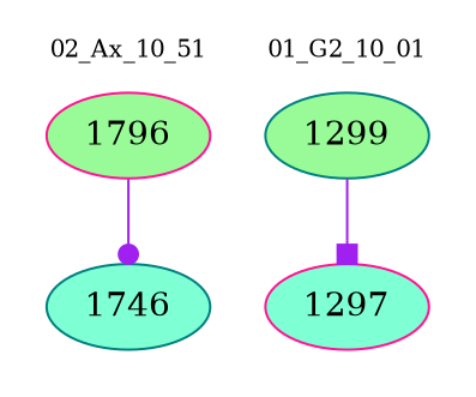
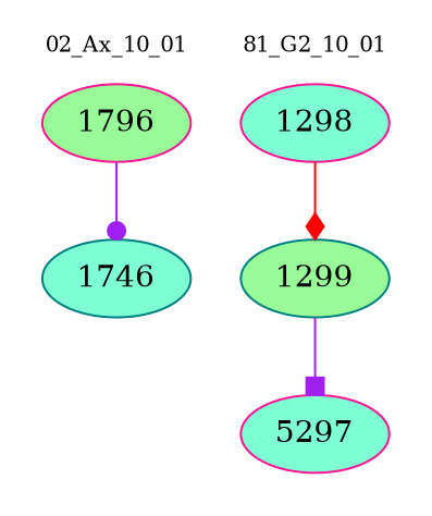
  digraph {
    node [color=deeppink fillcolor=aquamarine style=filled]
    edge [color=purple]
    n1 [fillcolor=palegreen label=1796]
    n2 [color=teal label=1746]
-   n4 [label=1297]
+   n3 [label=1298]
+   n4 [label=5297]
    n5 [color=teal fillcolor=palegreen label=1299]
    subgraph cluster_1 {
      color=white
      fontsize=10
-     label="02_Ax_10_51"
+     label="02_Ax_10_01"
      n1
      n2
    }
    subgraph cluster_2 {
      color=white
      fontsize=10
-     label="01_G2_10_01"
+     label="81_G2_10_01"
+     n3
      n4
      n5
    }
    n1 -> n2 [arrowhead=dot]
+   n3 -> n5 [arrowhead=diamond color=red]
    n5 -> n4 [arrowhead=box]
  }
